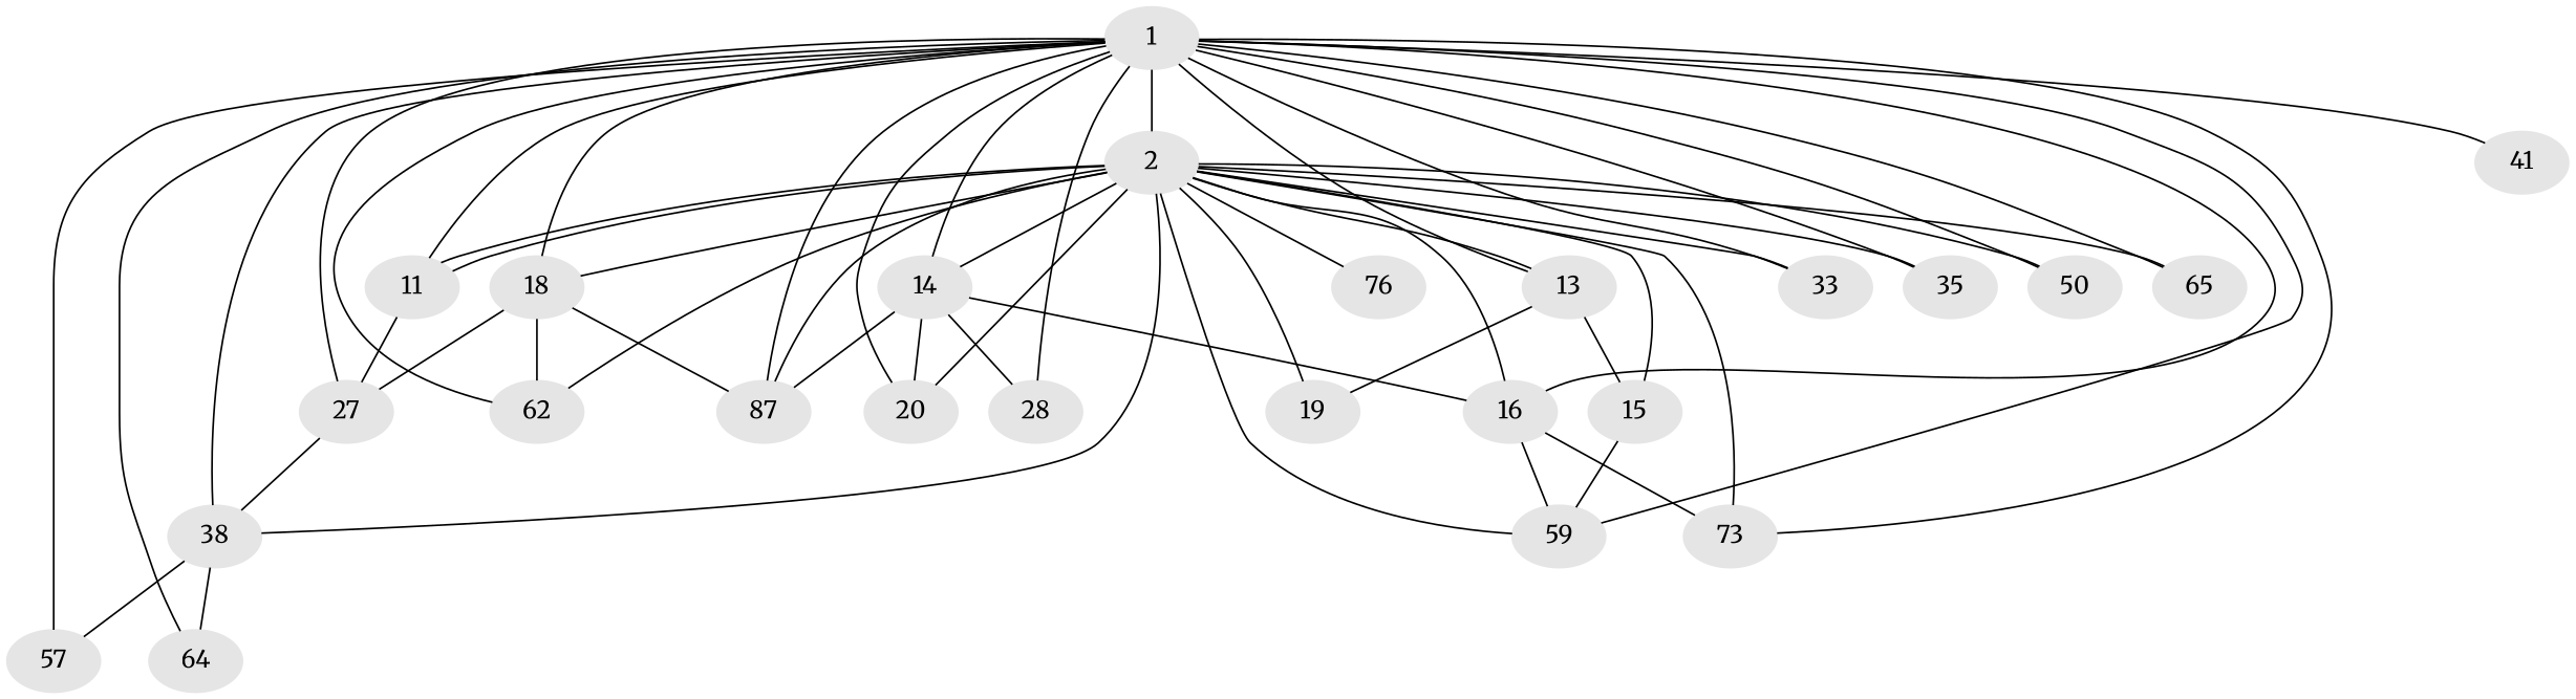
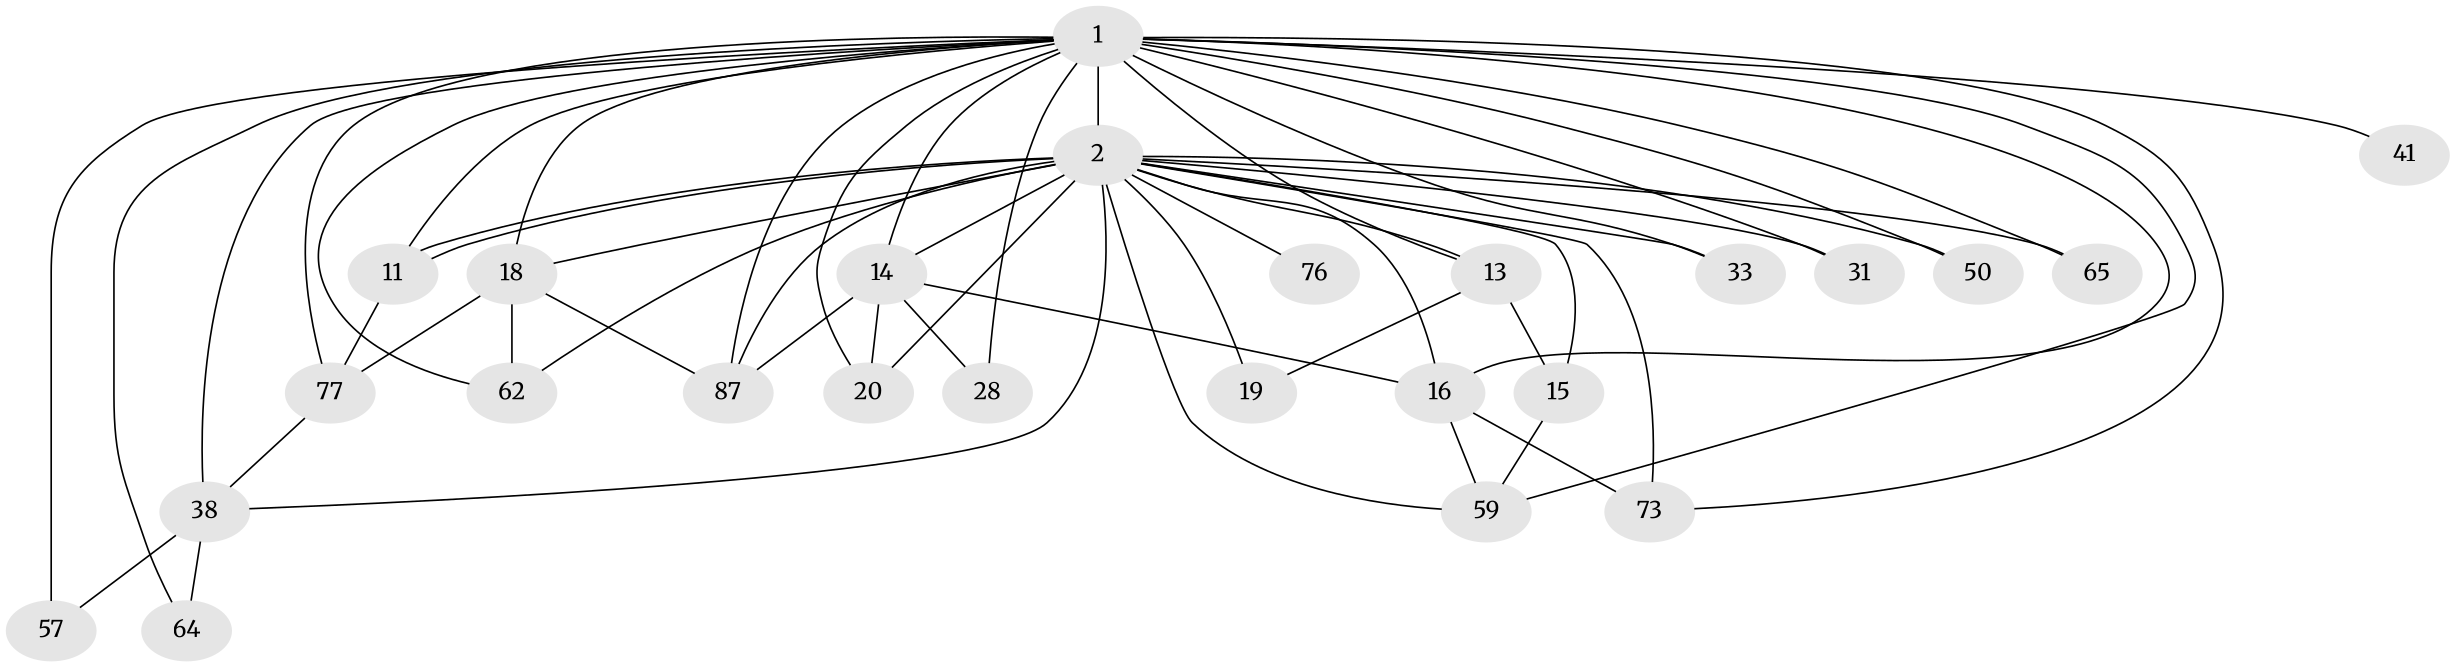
  graph {
    fontname=Merriweather
    node [color=gray90 fontname=Merriweather style=filled]
    edge [fontname=Merriweather]
    1 [super="+6+8"]
    2 [super="+3+88+4+36+17+23+10"]
    11
    13
    14 [super="+24"]
    16 [super="+49"]
    18 [super="+29+39"]
    20 [super="+72"]
-   27 [super="+52"]
+   27 [super="+52" label=77]
    28
    33
-   35
+   35 [label=31]
    n13 [label=87 super="+78+58"]
    38 [super="+75+42"]
    41
    50
    57 [super="+60"]
    59 [super="+82+79"]
    62
    64
    65
    73
    15
    19 [super="+74"]
    76
    1 -- 2 [weight=35]
    1 -- 11
    1 -- 13 [weight=2]
    1 -- 14 [weight=2]
    1 -- 16 [weight=4]
    1 -- 18 [weight=2]
    1 -- 20
    1 -- 27
    1 -- 28
    1 -- 33
    1 -- 35
    1 -- n13
    1 -- 38 [weight=3]
    1 -- 41 [weight=2]
    1 -- 50
    1 -- 57 [weight=2]
    1 -- 59
    1 -- 62
    1 -- 64
    1 -- 65
    1 -- 73
    2 -- 11 [weight=3]
    2 -- 11
    2 -- 13
    2 -- 14 [weight=2]
    2 -- 16 [weight=2]
    2 -- 18 [weight=3]
    2 -- 20 [weight=2]
    2 -- 33
    2 -- 35
    2 -- n13 [weight=2]
    2 -- 38
    2 -- 50
    2 -- 59
    2 -- 62
    2 -- 65
    2 -- 73 [weight=2]
    2 -- 15
    2 -- 19 [weight=3]
    2 -- 76 [weight=2]
    11 -- 27
    13 -- 15
    13 -- 19
    14 -- 16
    14 -- 20
    14 -- 28
    14 -- n13 [weight=2]
    16 -- 59
    16 -- 73
    18 -- 27
    18 -- n13
    18 -- 62
    27 -- 38
    38 -- 57
    38 -- 64
    15 -- 59
  }
